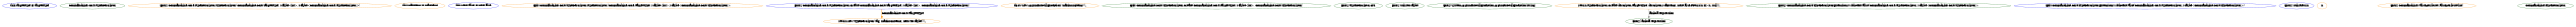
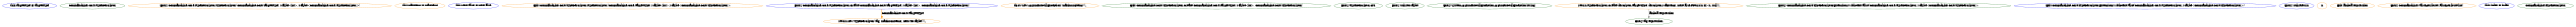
  digraph {
    node [cluster="CommandLine.Core.TypeDescriptor.TypeDescriptor(CommandLine.Core.TargetType, Maybe<int>, Maybe<CommandLine.Core.TypeDescriptor>)" color=darkorange]
    n1 [color=blue community=0 label="this.targetType = targetType" prediction=0 span="15-15"]
    n2 [color=darkgreen label="CommandLine.Core.TypeDescriptor" cluster=""]
    n3 [label="Entry CommandLine.Core.TypeDescriptor.TypeDescriptor(CommandLine.Core.TargetType, Maybe<int>, Maybe<CommandLine.Core.TypeDescriptor>)" span="13-13"]
    n4 [community=0 label="this.maxItems = maxItems" prediction=1 span="16-16"]
    n5 [color=blue community=0 label="this.nextValue = nextValue" prediction=2 span="17-17"]
    n6 [label="Exit CommandLine.Core.TypeDescriptor.TypeDescriptor(CommandLine.Core.TargetType, Maybe<int>, Maybe<CommandLine.Core.TypeDescriptor>)" span="13-13"]
    n7 [cluster="CommandLine.Core.TypeDescriptor.Create(CommandLine.Core.TargetType, Maybe<int>, CommandLine.Core.TypeDescriptor)" color=blue label="Entry CommandLine.Core.TypeDescriptor.Create(CommandLine.Core.TargetType, Maybe<int>, CommandLine.Core.TypeDescriptor)" span="35-35"]
    n8 [cluster="CommandLine.Core.TypeDescriptor.Create(CommandLine.Core.TargetType, Maybe<int>, CommandLine.Core.TypeDescriptor)" community=0 label="return new TypeDescriptor(tag, maximumItems, next.ToMaybe());" prediction=5 span="39-39"]
    n9 [cluster="CommandLine.Core.TypeDescriptor.Create(CommandLine.Core.TargetType, Maybe<int>, CommandLine.Core.TypeDescriptor)" community=0 label="throw new ArgumentNullException(''maximumItems'');" prediction=4 span="37-37"]
    n10 [cluster="CommandLine.Core.TypeDescriptor.Create(CommandLine.Core.TargetType, Maybe<int>, CommandLine.Core.TypeDescriptor)" color=darkgreen label="Exit CommandLine.Core.TypeDescriptor.Create(CommandLine.Core.TargetType, Maybe<int>, CommandLine.Core.TypeDescriptor)" span="35-35"]
    n11 [cluster="TypeDescriptor.cstr" color=darkgreen label="Entry TypeDescriptor.cstr"]
    n12 [cluster="Unk.ToMaybe" color=darkgreen label="Entry Unk.ToMaybe"]
    n13 [cluster="System.ArgumentNullException.ArgumentNullException(string)" color=darkgreen label="Entry System.ArgumentNullException.ArgumentNullException(string)" span="0-0"]
    n14 [cluster="CommandLine.Core.TypeDescriptorExtensions.WithNextValue(CommandLine.Core.TypeDescriptor, Maybe<CommandLine.Core.TypeDescriptor>)" community=0 label="return TypeDescriptor.Create(descriptor.TargetType, descriptor.MaxItems, nextValue.Return(n => n, null));" prediction=6 span="47-47"]
-   n15 [cluster="lambda expression" color=darkgreen label="Entry lambda expression" span="47-47"]
+   n15 [cluster="lambda expression" color=darkgreen label="Entry tag expression" span="47-47"]
    n16 [cluster="CommandLine.Core.TypeDescriptorExtensions.WithNextValue(CommandLine.Core.TypeDescriptor, Maybe<CommandLine.Core.TypeDescriptor>)" color=darkgreen label="Entry CommandLine.Core.TypeDescriptorExtensions.WithNextValue(CommandLine.Core.TypeDescriptor, Maybe<CommandLine.Core.TypeDescriptor>)" span="45-45"]
    n17 [cluster="CommandLine.Core.TypeDescriptorExtensions.WithNextValue(CommandLine.Core.TypeDescriptor, Maybe<CommandLine.Core.TypeDescriptor>)" color=blue label="Exit CommandLine.Core.TypeDescriptorExtensions.WithNextValue(CommandLine.Core.TypeDescriptor, Maybe<CommandLine.Core.TypeDescriptor>)" span="45-45"]
    n18 [cluster="Unk.Return" color=blue label="Entry Unk.Return"]
    n19 [cluster="lambda expression" community=0 label=n prediction=7 span="47-47"]
+   n20 [cluster="lambda expression" label="Exit lambda expression" span="47-47"]
    n21 [cluster="CommandLine.ValueAttribute.ValueAttribute(int)" file="ValueAttribute.cs" label="Entry CommandLine.ValueAttribute.ValueAttribute(int)" span="20-20"]
+   n22 [cluster="CommandLine.ValueAttribute.ValueAttribute(int)" color=blue file="ValueAttribute.cs" label="this.index = index" span="22-22"]
    n23 [color=darkgreen file="ValueAttribute.cs" label="CommandLine.TypeDescriptor" cluster=""]
    n7 -> n8 [color=darkorange label="CommandLine.Core.TargetType" style=bold]
    n14 -> n15 [color=gray40 label="lambda expression" style=solid]
  }
